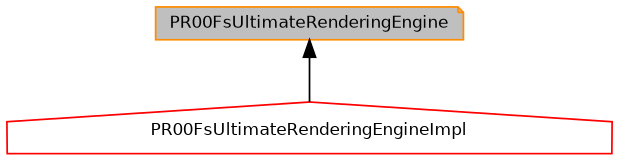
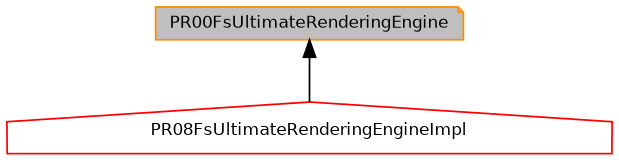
  digraph {
    node [fontname=Helvetica fontsize=10 style=filled]
    n1 [color=darkorange fillcolor=grey75 fontcolor=black height=0.2 label=PR00FsUltimateRenderingEngine shape=note width=0.4]
-   n2 [color=red fillcolor=white height=0.2 label=PR00FsUltimateRenderingEngineImpl shape=house width=0.4]
+   n2 [color=red fillcolor=white height=0.2 label=PR08FsUltimateRenderingEngineImpl shape=house width=0.4]
    n1 -> n2 [color=black dir=back fontname=Helvetica fontsize=10 labelfontname=Helvetica labelfontsize=10 style=solid]
  }
